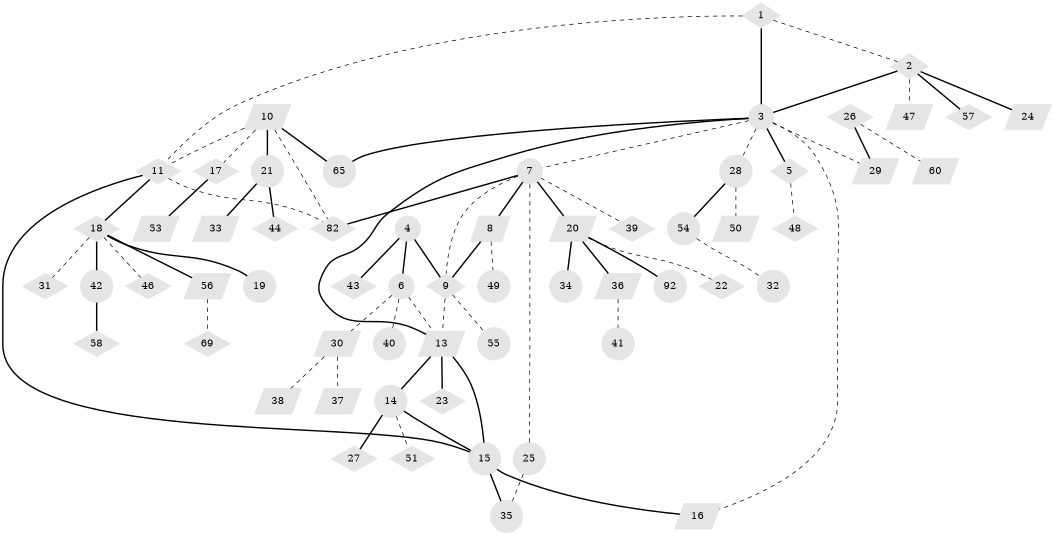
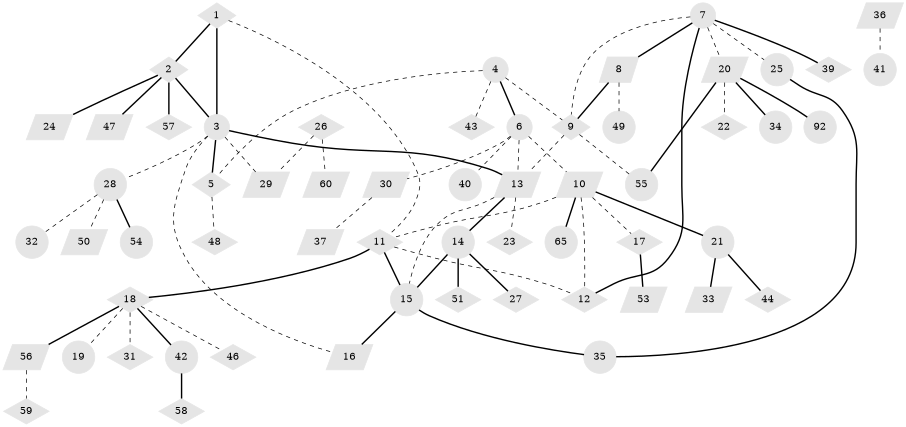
  graph {
    node [color=gray90 shape=diamond style=filled]
    edge [style=bold]
    1
    2
    3 [shape=circle]
    11
    24 [shape=parallelogram]
    47 [shape=parallelogram]
    57
    5
    7 [shape=circle]
    13 [shape=parallelogram]
    16 [shape=parallelogram]
    28 [shape=circle]
    29 [shape=parallelogram]
    n14 [label=65 shape=circle]
-   12 [label=82]
+   12
    15 [shape=circle]
    18
    48
    9
    8 [shape=parallelogram]
    20 [shape=parallelogram]
    25 [shape=circle]
    39
    14 [shape=circle]
    23
    32 [shape=circle]
    50 [shape=parallelogram]
    54 [shape=circle]
    4 [shape=circle]
    6 [shape=circle]
    43
    10 [shape=parallelogram]
    30 [shape=parallelogram]
    40 [shape=circle]
    55 [shape=circle]
    17
    21 [shape=circle]
    37 [shape=parallelogram]
-   38 [shape=parallelogram]
    49 [shape=circle]
    22
    34 [shape=circle]
    36 [shape=parallelogram]
    n44 [label=92 shape=circle]
    35 [shape=circle]
    53 [shape=parallelogram]
    33 [shape=parallelogram]
    44
    19 [shape=circle]
    31
    42 [shape=circle]
    46
    56 [shape=parallelogram]
    27
    51
    26
    60 [shape=parallelogram]
    58
-   59 [label=69]
+   59
    41 [shape=circle]
-   1 -- 2 [style=dashed]
+   1 -- 2
    1 -- 3
    1 -- 11 [style=dashed]
    2 -- 3
    2 -- 24
-   2 -- 47 [style=dashed]
+   2 -- 47
    2 -- 57
    3 -- 5
-   3 -- 7 [style=dashed]
    3 -- 13
    3 -- 16 [style=dashed]
    3 -- 28 [style=dashed]
    3 -- 29 [style=dashed]
-   3 -- n14
    11 -- 12 [style=dashed]
    11 -- 15
    11 -- 18
    5 -- 48 [style=dashed]
    7 -- 12
    7 -- 9 [style=dashed]
    7 -- 8
-   7 -- 20
+   7 -- 20 [style=dashed]
    7 -- 25 [style=dashed]
-   7 -- 39 [style=dashed]
-   13 -- 15
+   7 -- 39
+   13 -- 15 [style=dashed]
    13 -- 14
-   13 -- 23
-   54 -- 32 [style=dashed]
+   13 -- 23 [style=dashed]
+   28 -- 32 [style=dashed]
    28 -- 50 [style=dashed]
    28 -- 54
    15 -- 16
    15 -- 35
-   18 -- 19
+   18 -- 19 [style=dashed]
    18 -- 31 [style=dashed]
    18 -- 42
    18 -- 46 [style=dashed]
    18 -- 56
    9 -- 13 [style=dashed]
    9 -- 55 [style=dashed]
    8 -- 9
    8 -- 49 [style=dashed]
    20 -- 22 [style=dashed]
    20 -- 34
-   20 -- 36
+   20 -- 55
    20 -- n44
-   25 -- 35 [style=dashed]
+   25 -- 35
    14 -- 15
    14 -- 27
-   14 -- 51 [style=dashed]
-   4 -- 9
+   14 -- 51
+   4 -- 5 [style=dashed]
+   4 -- 9 [style=dashed]
    4 -- 6
-   4 -- 43
+   4 -- 43 [style=dashed]
    6 -- 13 [style=dashed]
+   6 -- 10 [style=dashed]
    6 -- 30 [style=dashed]
    6 -- 40 [style=dashed]
    10 -- 11 [style=dashed]
    10 -- n14
    10 -- 12 [style=dashed]
    10 -- 17 [style=dashed]
    10 -- 21
    30 -- 37 [style=dashed]
-   30 -- 38 [style=dashed]
    17 -- 53
    21 -- 33
    21 -- 44
    36 -- 41 [style=dashed]
    42 -- 58
    56 -- 59 [style=dashed]
-   26 -- 29
+   26 -- 29 [style=dashed]
    26 -- 60 [style=dashed]
  }
